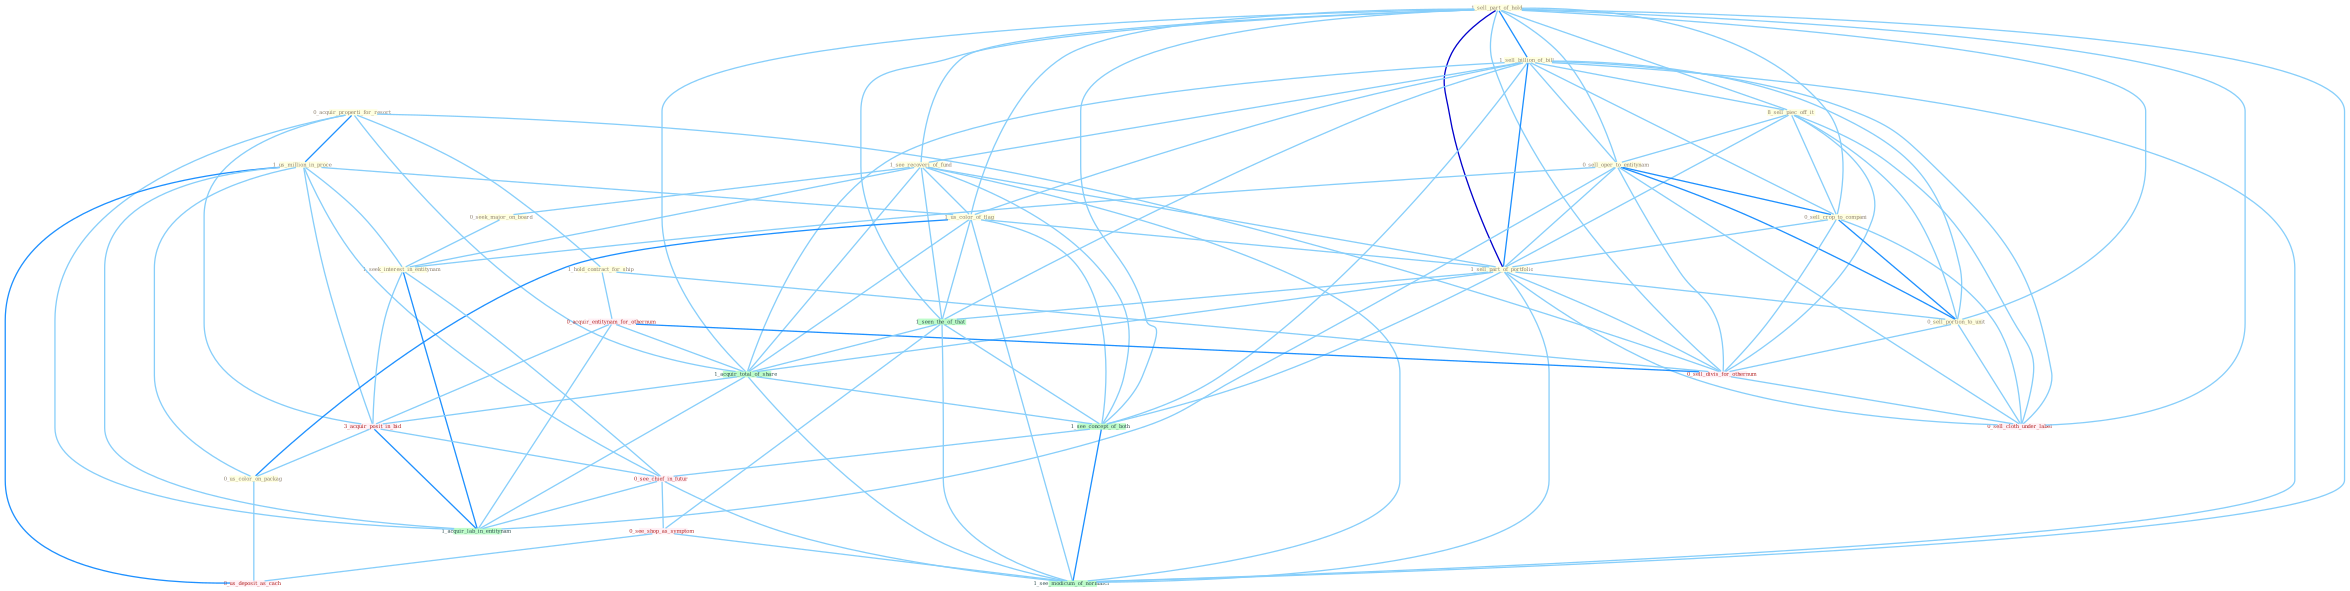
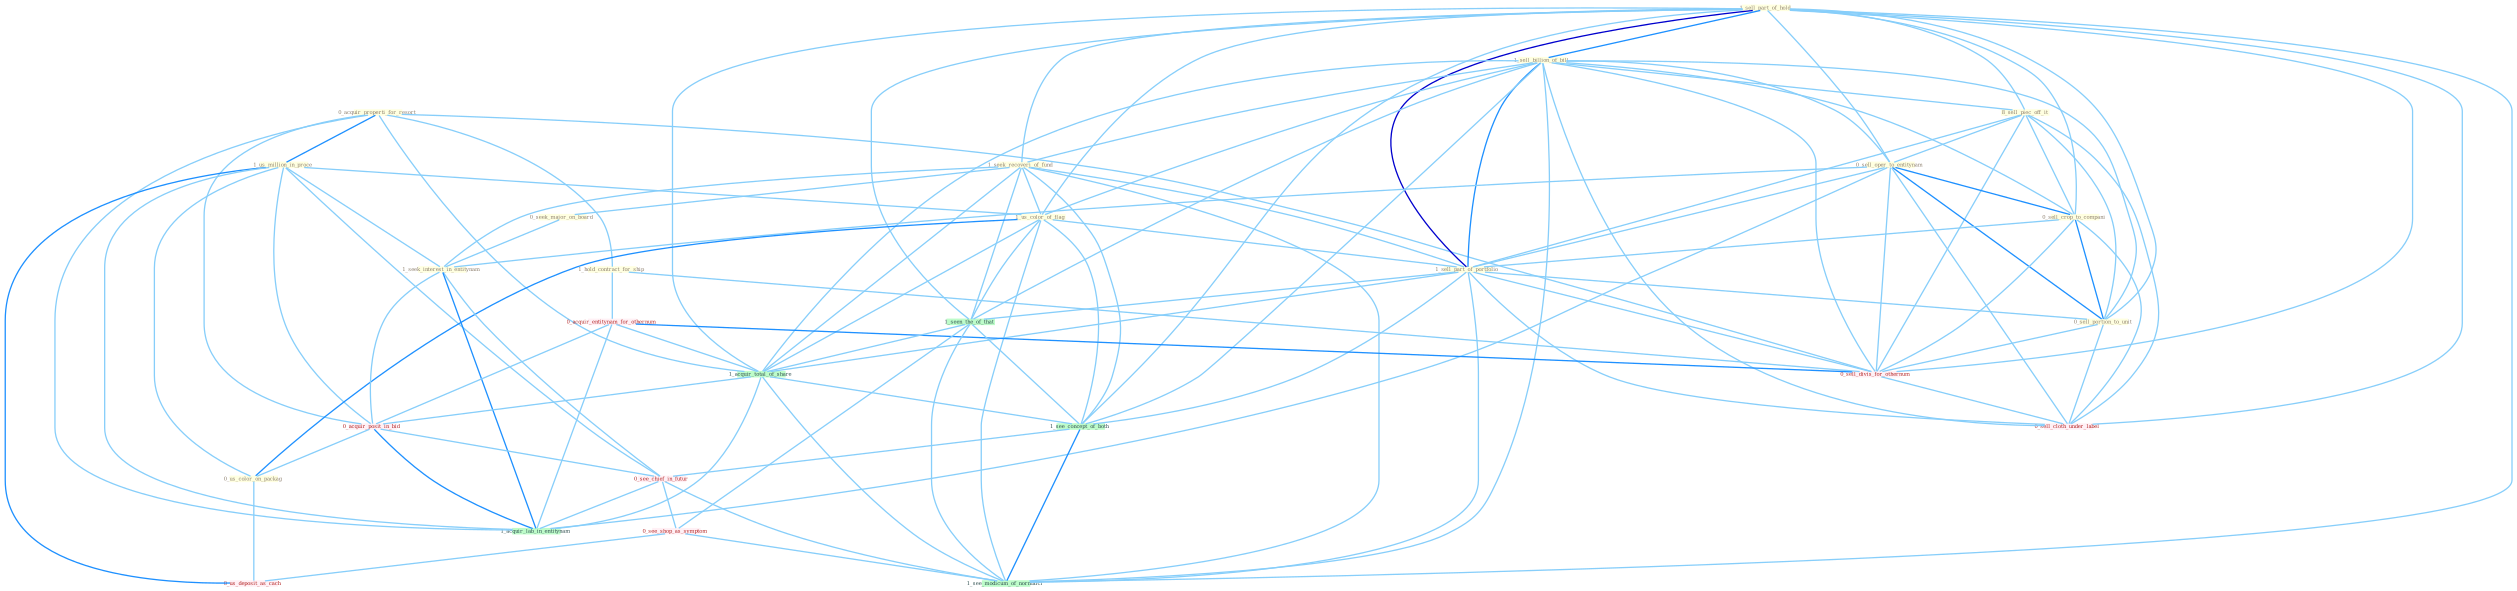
  graph {
    node [color="#ffffe0" fixedsize=true fontcolor="#8b7d6b" fontsize=4 shape=polygon style=filled]
    edge [color="#87cefa" w=1]
    "0_acquir_properti_for_resort " [height=.06 width=.5]
    "1_sell_part_of_hold " [height=.06 width=.5]
    "1_sell_billion_of_bill " [height=.06 width=.5]
    "1_us_million_in_proce " [height=.06 width=.5]
    n5 [height=.06 label="8_sell_piec_off_it" width=.5]
-   "1_seek_recoveri_of_fund " [height=.06 width=.5 label="1_see_recoveri_of_fund"]
+   "1_seek_recoveri_of_fund " [height=.06 width=.5]
    "0_sell_oper_to_entitynam " [height=.06 width=.5]
    "0_sell_crop_to_compani " [height=.06 width=.5]
    "0_seek_major_on_board " [height=.06 width=.5]
    "1_us_color_of_flag " [height=.06 width=.5]
    "1_sell_part_of_portfolio " [height=.06 width=.5]
    "1_hold_contract_for_ship " [height=.06 width=.5]
    "1_seek_interest_in_entitynam " [height=.06 width=.5]
    "0_us_color_on_packag " [height=.06 width=.5]
    "0_sell_portion_to_unit " [height=.06 width=.5]
    "0_acquir_entitynam_for_othernum " [color="#fff0f5" fontcolor="#b22222" height=.06 width=.5]
    "0_sell_divis_for_othernum " [color="#fff0f5" fontcolor="#b22222" height=.06 width=.5]
    "0_sell_cloth_under_label " [color="#fff0f5" fontcolor="#b22222" height=.06 width=.5]
-   "0_acquir_posit_in_bid " [color="#fff0f5" fontcolor="#b22222" height=.06 width=.5 label="3_acquir_posit_in_bid"]
+   "0_acquir_posit_in_bid " [color="#fff0f5" fontcolor="#b22222" height=.06 width=.5]
    "0_see_chief_in_futur " [color="#fff0f5" fontcolor="#b22222" height=.06 width=.5]
    "0_see_shop_as_symptom " [color="#fff0f5" fontcolor="#b22222" height=.06 width=.5]
    "0_us_deposit_as_cach " [color="#fff0f5" fontcolor="#b22222" height=.06 width=.5]
    "1_acquir_total_of_share " [color="#BDFCC9" fontcolor="#2f4f4f" height=.06 width=.5]
    "1_acquir_lab_in_entitynam " [color="#BDFCC9" fontcolor="#2f4f4f" height=.06 width=.5]
    "1_seen_the_of_that " [color="#BDFCC9" fontcolor="#2f4f4f" height=.06 width=.5]
    "1_see_concept_of_both " [color="#BDFCC9" fontcolor="#2f4f4f" height=.06 width=.5]
    "1_see_modicum_of_normalci " [color="#BDFCC9" fontcolor="#2f4f4f" height=.06 width=.5]
    subgraph sub_1 {
      "0_acquir_properti_for_resort "
      "1_sell_part_of_hold "
      "1_sell_billion_of_bill "
      "1_us_million_in_proce "
      n5
      "1_seek_recoveri_of_fund "
      "0_sell_oper_to_entitynam "
      "0_sell_crop_to_compani "
      "0_seek_major_on_board "
      "1_us_color_of_flag "
      "1_sell_part_of_portfolio "
      "1_hold_contract_for_ship "
      "1_seek_interest_in_entitynam "
      "0_us_color_on_packag "
      "0_sell_portion_to_unit "
    }
    subgraph sub_2 {
      "0_acquir_entitynam_for_othernum "
      "0_sell_divis_for_othernum "
      "0_sell_cloth_under_label "
      "0_acquir_posit_in_bid "
      "0_see_chief_in_futur "
      "0_see_shop_as_symptom "
      "0_us_deposit_as_cach "
    }
    "0_acquir_properti_for_resort " -- "1_us_million_in_proce " [color="#1e90ff" w=2]
    "0_acquir_properti_for_resort " -- "1_hold_contract_for_ship "
    "0_acquir_properti_for_resort " -- "0_sell_divis_for_othernum "
    "0_acquir_properti_for_resort " -- "0_acquir_posit_in_bid "
    "0_acquir_properti_for_resort " -- "1_acquir_total_of_share "
    "0_acquir_properti_for_resort " -- "1_acquir_lab_in_entitynam "
    "1_sell_part_of_hold " -- "1_sell_billion_of_bill " [color="#1e90ff" w=2]
    "1_sell_part_of_hold " -- n5
    "1_sell_part_of_hold " -- "1_seek_recoveri_of_fund "
    "1_sell_part_of_hold " -- "0_sell_oper_to_entitynam "
    "1_sell_part_of_hold " -- "0_sell_crop_to_compani "
    "1_sell_part_of_hold " -- "1_us_color_of_flag "
    "1_sell_part_of_hold " -- "1_sell_part_of_portfolio " [color="#0000cd" w=3]
    "1_sell_part_of_hold " -- "0_sell_portion_to_unit "
    "1_sell_part_of_hold " -- "0_sell_divis_for_othernum "
    "1_sell_part_of_hold " -- "0_sell_cloth_under_label "
    "1_sell_part_of_hold " -- "1_acquir_total_of_share "
    "1_sell_part_of_hold " -- "1_seen_the_of_that "
    "1_sell_part_of_hold " -- "1_see_concept_of_both "
    "1_sell_part_of_hold " -- "1_see_modicum_of_normalci "
    "1_sell_billion_of_bill " -- n5
    "1_sell_billion_of_bill " -- "1_seek_recoveri_of_fund "
    "1_sell_billion_of_bill " -- "0_sell_oper_to_entitynam "
    "1_sell_billion_of_bill " -- "0_sell_crop_to_compani "
    "1_sell_billion_of_bill " -- "1_us_color_of_flag "
    "1_sell_billion_of_bill " -- "1_sell_part_of_portfolio " [color="#1e90ff" w=2]
    "1_sell_billion_of_bill " -- "0_sell_portion_to_unit "
+   "1_sell_billion_of_bill " -- "0_sell_divis_for_othernum "
    "1_sell_billion_of_bill " -- "0_sell_cloth_under_label "
    "1_sell_billion_of_bill " -- "1_acquir_total_of_share "
    "1_sell_billion_of_bill " -- "1_seen_the_of_that "
    "1_sell_billion_of_bill " -- "1_see_concept_of_both "
    "1_sell_billion_of_bill " -- "1_see_modicum_of_normalci "
    "1_us_million_in_proce " -- "1_us_color_of_flag "
    "1_us_million_in_proce " -- "1_seek_interest_in_entitynam "
    "1_us_million_in_proce " -- "0_us_color_on_packag "
    "1_us_million_in_proce " -- "0_acquir_posit_in_bid "
    "1_us_million_in_proce " -- "0_see_chief_in_futur "
    "1_us_million_in_proce " -- "0_us_deposit_as_cach " [color="#1e90ff"]
    "1_us_million_in_proce " -- "1_acquir_lab_in_entitynam "
    n5 -- "0_sell_oper_to_entitynam "
    n5 -- "0_sell_crop_to_compani "
    n5 -- "1_sell_part_of_portfolio "
    n5 -- "0_sell_portion_to_unit "
    n5 -- "0_sell_divis_for_othernum "
    n5 -- "0_sell_cloth_under_label "
    "1_seek_recoveri_of_fund " -- "0_seek_major_on_board "
    "1_seek_recoveri_of_fund " -- "1_us_color_of_flag "
    "1_seek_recoveri_of_fund " -- "1_sell_part_of_portfolio "
    "1_seek_recoveri_of_fund " -- "1_seek_interest_in_entitynam "
    "1_seek_recoveri_of_fund " -- "1_acquir_total_of_share "
    "1_seek_recoveri_of_fund " -- "1_seen_the_of_that "
    "1_seek_recoveri_of_fund " -- "1_see_concept_of_both "
    "1_seek_recoveri_of_fund " -- "1_see_modicum_of_normalci "
    "0_sell_oper_to_entitynam " -- "0_sell_crop_to_compani " [color="#1e90ff" w=2]
    "0_sell_oper_to_entitynam " -- "1_sell_part_of_portfolio "
    "0_sell_oper_to_entitynam " -- "1_seek_interest_in_entitynam "
    "0_sell_oper_to_entitynam " -- "0_sell_portion_to_unit " [color="#1e90ff" w=2]
    "0_sell_oper_to_entitynam " -- "0_sell_divis_for_othernum "
    "0_sell_oper_to_entitynam " -- "0_sell_cloth_under_label "
    "0_sell_oper_to_entitynam " -- "1_acquir_lab_in_entitynam "
    "0_sell_crop_to_compani " -- "1_sell_part_of_portfolio "
    "0_sell_crop_to_compani " -- "0_sell_portion_to_unit " [color="#1e90ff" w=2]
    "0_sell_crop_to_compani " -- "0_sell_divis_for_othernum "
    "0_sell_crop_to_compani " -- "0_sell_cloth_under_label "
    "0_seek_major_on_board " -- "1_seek_interest_in_entitynam "
    "1_us_color_of_flag " -- "1_sell_part_of_portfolio "
    "1_us_color_of_flag " -- "0_us_color_on_packag " [color="#1e90ff" w=2]
    "1_us_color_of_flag " -- "1_acquir_total_of_share "
    "1_us_color_of_flag " -- "1_seen_the_of_that "
    "1_us_color_of_flag " -- "1_see_concept_of_both "
    "1_us_color_of_flag " -- "1_see_modicum_of_normalci "
    "1_sell_part_of_portfolio " -- "0_sell_portion_to_unit "
    "1_sell_part_of_portfolio " -- "0_sell_divis_for_othernum "
    "1_sell_part_of_portfolio " -- "0_sell_cloth_under_label "
    "1_sell_part_of_portfolio " -- "1_acquir_total_of_share "
    "1_sell_part_of_portfolio " -- "1_seen_the_of_that "
    "1_sell_part_of_portfolio " -- "1_see_concept_of_both "
    "1_sell_part_of_portfolio " -- "1_see_modicum_of_normalci "
    "1_hold_contract_for_ship " -- "0_acquir_entitynam_for_othernum "
    "1_hold_contract_for_ship " -- "0_sell_divis_for_othernum "
    "1_seek_interest_in_entitynam " -- "0_acquir_posit_in_bid "
    "1_seek_interest_in_entitynam " -- "0_see_chief_in_futur "
    "1_seek_interest_in_entitynam " -- "1_acquir_lab_in_entitynam " [color="#1e90ff" w=2]
    "0_us_color_on_packag " -- "0_us_deposit_as_cach "
    "0_sell_portion_to_unit " -- "0_sell_divis_for_othernum "
    "0_sell_portion_to_unit " -- "0_sell_cloth_under_label "
    "0_acquir_entitynam_for_othernum " -- "0_sell_divis_for_othernum " [color="#1e90ff" w=2]
    "0_acquir_entitynam_for_othernum " -- "0_acquir_posit_in_bid "
    "0_acquir_entitynam_for_othernum " -- "1_acquir_total_of_share "
    "0_acquir_entitynam_for_othernum " -- "1_acquir_lab_in_entitynam "
    "0_sell_divis_for_othernum " -- "0_sell_cloth_under_label "
    "0_acquir_posit_in_bid " -- "0_us_color_on_packag "
    "0_acquir_posit_in_bid " -- "0_see_chief_in_futur "
    "0_acquir_posit_in_bid " -- "1_acquir_lab_in_entitynam " [color="#1e90ff" w=2]
    "0_see_chief_in_futur " -- "0_see_shop_as_symptom "
    "0_see_chief_in_futur " -- "1_acquir_lab_in_entitynam "
    "0_see_chief_in_futur " -- "1_see_modicum_of_normalci "
    "0_see_shop_as_symptom " -- "0_us_deposit_as_cach "
    "0_see_shop_as_symptom " -- "1_see_modicum_of_normalci "
    "1_acquir_total_of_share " -- "0_acquir_posit_in_bid "
    "1_acquir_total_of_share " -- "1_acquir_lab_in_entitynam "
    "1_acquir_total_of_share " -- "1_see_concept_of_both "
    "1_acquir_total_of_share " -- "1_see_modicum_of_normalci "
    "1_seen_the_of_that " -- "0_see_shop_as_symptom "
    "1_seen_the_of_that " -- "1_acquir_total_of_share "
    "1_seen_the_of_that " -- "1_see_concept_of_both "
    "1_seen_the_of_that " -- "1_see_modicum_of_normalci "
    "1_see_concept_of_both " -- "0_see_chief_in_futur "
    "1_see_concept_of_both " -- "1_see_modicum_of_normalci " [color="#1e90ff" w=2]
  }
